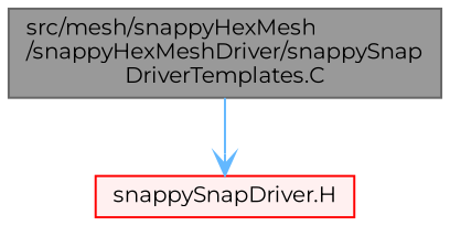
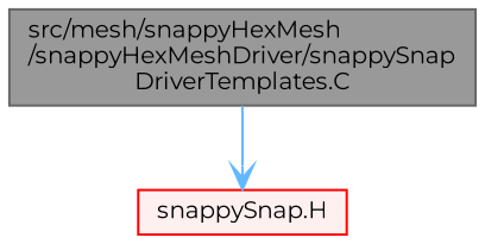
  digraph {
    fontname=Montserrat
    node [fontname=Montserrat fontsize=10 shape=box style=filled]
    n1 [color=gray40 fillcolor=grey60 fontcolor=black height=0.2 label="src/mesh/snappyHexMesh\l/snappyHexMeshDriver/snappySnap\lDriverTemplates.C" width=0.4]
-   n2 [color=red fillcolor="#FFF0F0" height=0.2 label="snappySnapDriver.H" width=0.4]
+   n2 [color=red fillcolor="#FFF0F0" height=0.2 label="snappySnap.H" width=0.4]
    n1 -> n2 [color=steelblue1 fontname=Montserrat fontsize=10 labelfontname=Helvetica labelfontsize=10 style=solid arrowhead=vee]
  }
